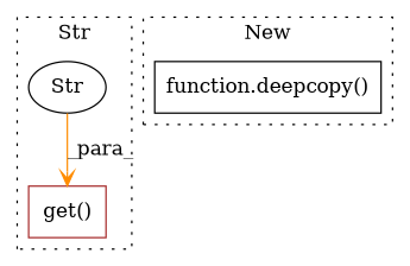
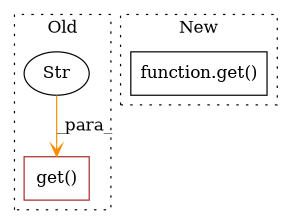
  digraph {
    node [a=75 shape=box color=black]
    n1 [l="13,1" label="get()" s="21481,21516" color=brown]
    n2 [a=66 l=22 label=Str s=21494 shape=ellipse]
-   n3 [l="9,1" label="function.deepcopy()" s="21611,21628"]
+   n3 [l="9,1" label="function.get()" s="21611,21628"]
    subgraph cluster_1 {
-     label=Str
+     label=Old
      style=dotted
      n1
      n2
    }
    subgraph cluster_2 {
      label=New
      style=dotted
      n3
    }
    n2 -> n1 [label=_para_ color=darkorange style=solid arrowhead=vee]
  }
